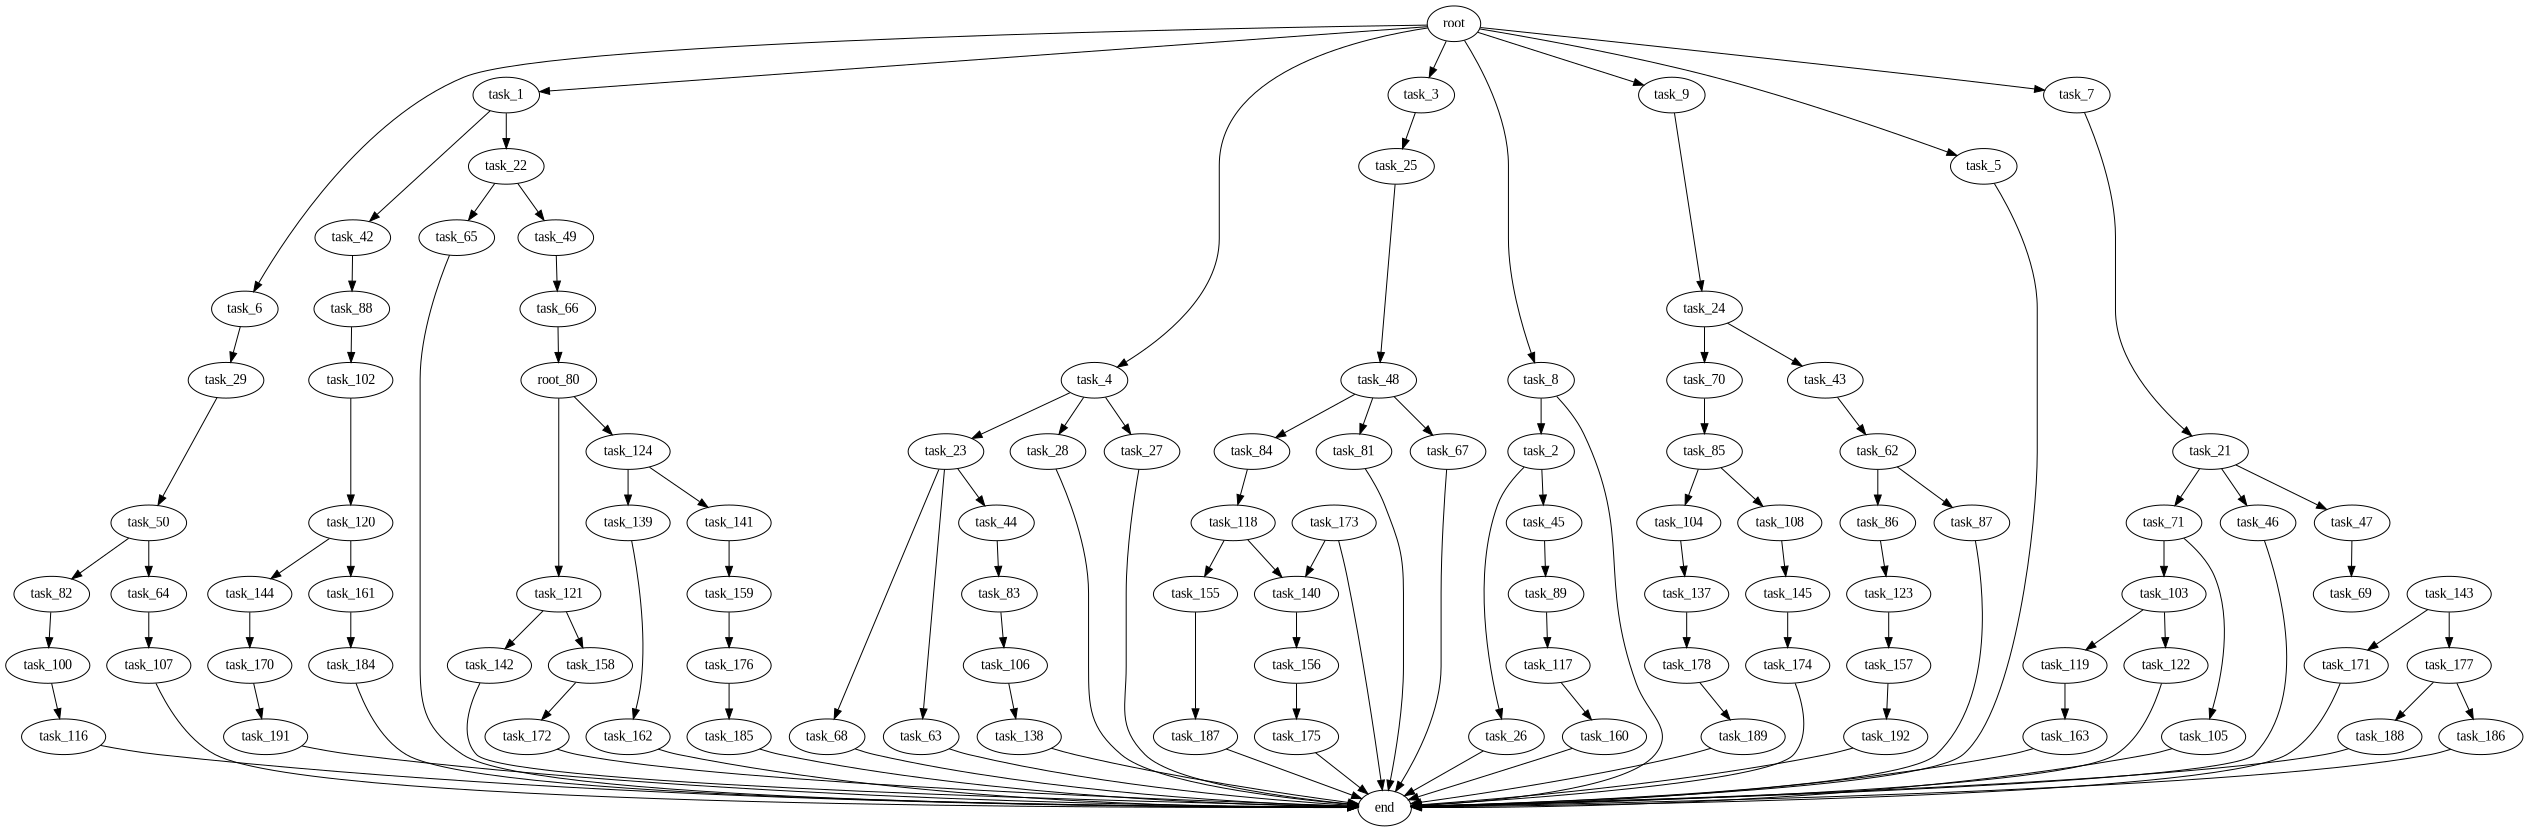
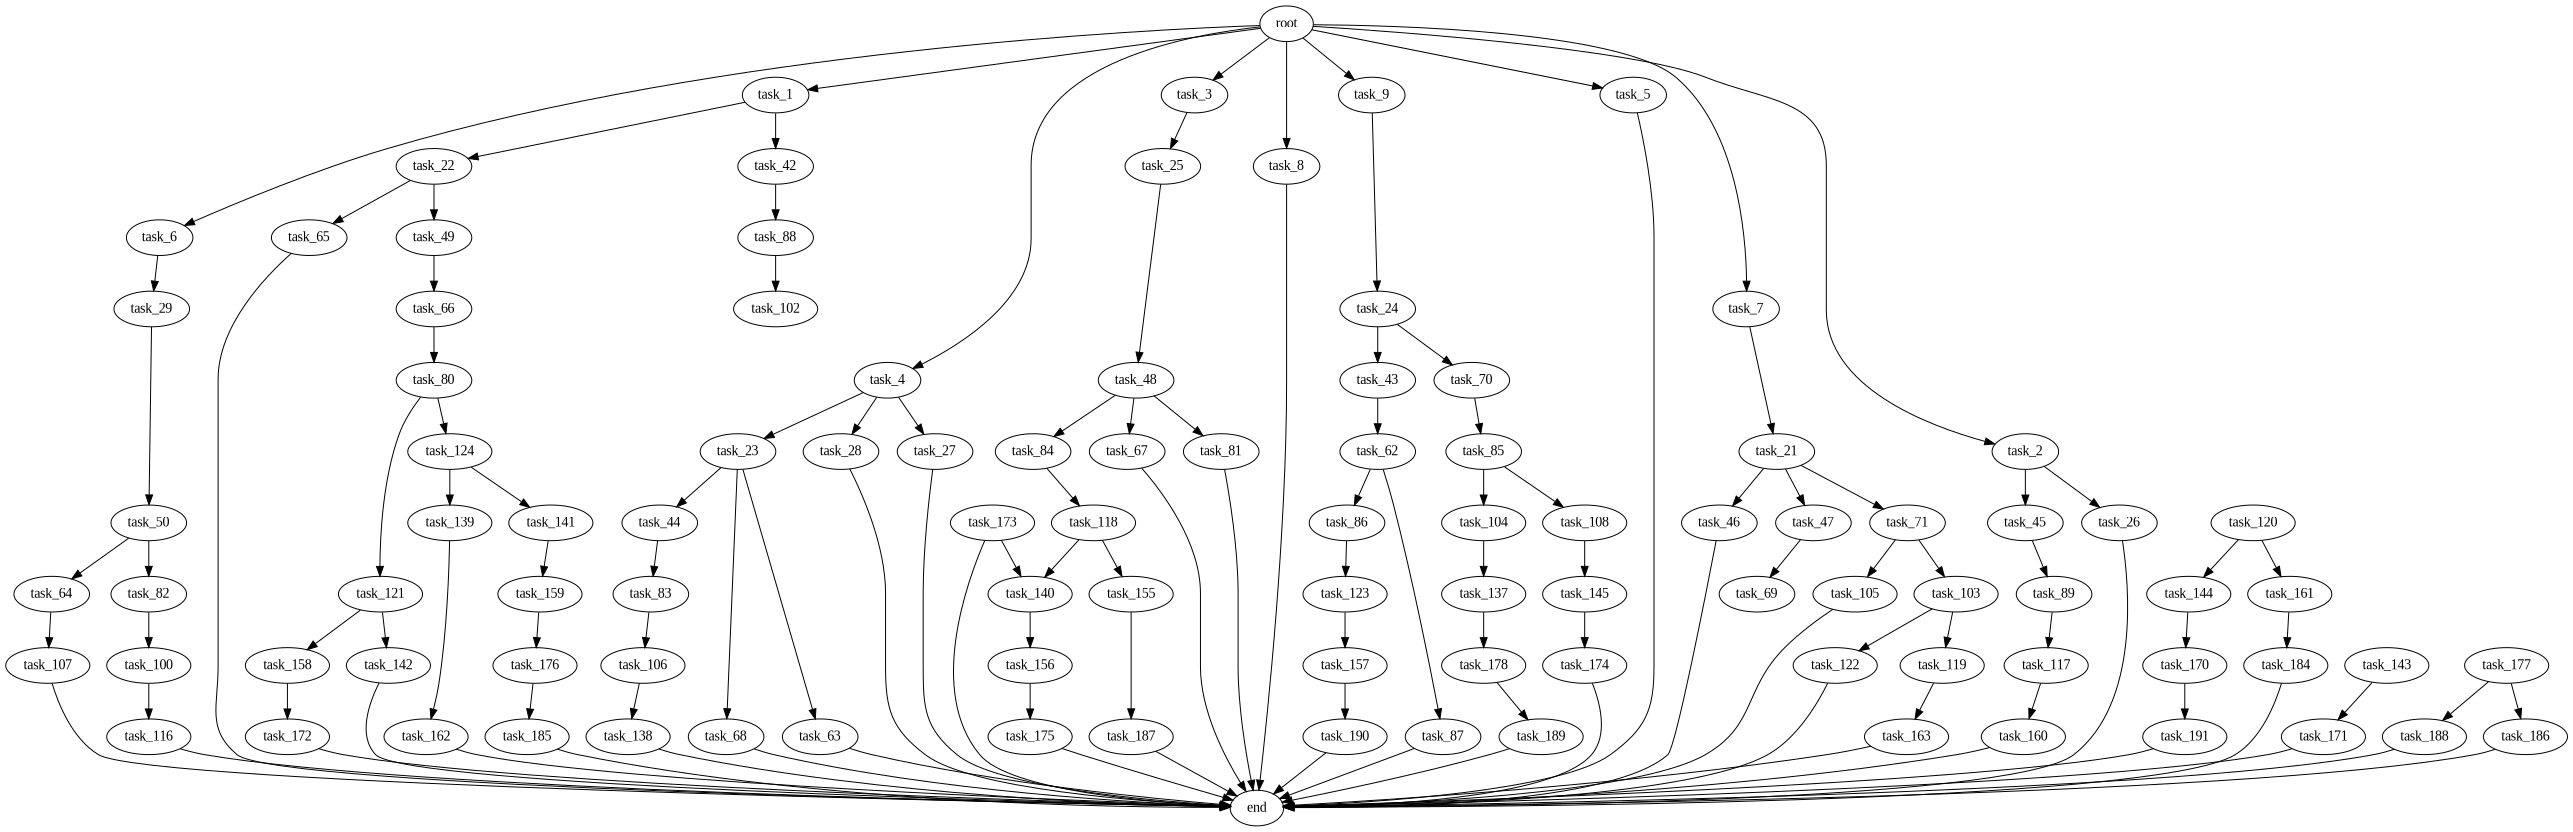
  digraph {
    fontname="Liberation Serif"
    node [fontname="Liberation Serif"]
    edge [fontname="Liberation Serif"]
    task_6
    task_29
    task_50
    task_85
    task_104
    task_108
    task_137
    task_145
    task_45
    task_89
    task_117
    task_187
    end
    task_123
    task_157
-   task_190 [label=task_192]
-   task_80 [label=root_80]
+   task_190
+   task_80
    task_121
    task_124
    task_142
    task_158
    task_141
    task_139
    task_66
    task_1
    task_22
    task_42
    task_65
    task_49
    task_88
    task_82
    task_100
    task_116
    task_159
    task_176
    task_185
    task_68
    task_119
    task_163
    task_83
    task_106
    task_138
    root
    task_4
    task_3
    task_8
    task_9
    task_5
    task_7
    task_2
    task_27
    task_23
    task_28
    task_25
    task_24
    task_21
    task_26
    task_63
    task_144
    task_170
    task_191
    task_44
    task_48
    task_86
    task_189
    task_84
    task_118
    task_155
    task_140
    task_178
    task_120
    task_161
    task_184
    task_143
    task_177
    task_171
    task_43
    task_70
    task_188
    task_186
    task_107
    task_62
    task_174
    task_172
    task_102
    task_47
    task_71
    task_46
    task_81
    task_67
    task_175
    task_162
    task_69
    task_105
    task_103
    task_156
    task_87
    task_64
    task_122
    task_160
    task_173
    task_6 -> task_29
    task_29 -> task_50
    task_50 -> task_82
    task_50 -> task_64
    task_85 -> task_104
    task_85 -> task_108
    task_104 -> task_137
    task_108 -> task_145
    task_137 -> task_178
    task_145 -> task_174
    task_45 -> task_89
    task_89 -> task_117
    task_117 -> task_160
    task_187 -> end
    task_123 -> task_157
    task_157 -> task_190
    task_190 -> end
    task_80 -> task_121
    task_80 -> task_124
    task_121 -> task_142
    task_121 -> task_158
    task_124 -> task_141
    task_124 -> task_139
    task_142 -> end
    task_158 -> task_172
    task_141 -> task_159
    task_139 -> task_162
    task_66 -> task_80
    task_1 -> task_22
    task_1 -> task_42
    task_22 -> task_65
    task_22 -> task_49
    task_42 -> task_88
    task_65 -> end
    task_49 -> task_66
    task_88 -> task_102
    task_82 -> task_100
    task_100 -> task_116
    task_116 -> end
    task_159 -> task_176
    task_176 -> task_185
    task_185 -> end
    task_68 -> end
    task_119 -> task_163
    task_163 -> end
    task_83 -> task_106
    task_106 -> task_138
    task_138 -> end
    root -> task_6
    root -> task_1
    root -> task_4
    root -> task_3
    root -> task_8
    root -> task_9
    root -> task_5
    root -> task_7
-   task_8 -> task_2
+   root -> task_2
    task_4 -> task_27
    task_4 -> task_23
    task_4 -> task_28
    task_3 -> task_25
    task_8 -> end
    task_9 -> task_24
    task_5 -> end
    task_7 -> task_21
    task_2 -> task_45
    task_2 -> task_26
    task_27 -> end
    task_23 -> task_68
    task_23 -> task_63
    task_23 -> task_44
    task_28 -> end
    task_25 -> task_48
    task_24 -> task_43
    task_24 -> task_70
    task_21 -> task_47
    task_21 -> task_71
    task_21 -> task_46
    task_26 -> end
    task_63 -> end
    task_144 -> task_170
    task_170 -> task_191
    task_191 -> end
    task_44 -> task_83
    task_48 -> task_84
    task_48 -> task_81
    task_48 -> task_67
    task_86 -> task_123
    task_189 -> end
    task_84 -> task_118
    task_118 -> task_155
    task_118 -> task_140
    task_155 -> task_187
    task_140 -> task_156
    task_178 -> task_189
    task_120 -> task_144
    task_120 -> task_161
    task_161 -> task_184
    task_184 -> end
-   task_143 -> task_177
    task_143 -> task_171
    task_177 -> task_188
    task_177 -> task_186
    task_171 -> end
    task_43 -> task_62
    task_70 -> task_85
    task_188 -> end
    task_186 -> end
    task_107 -> end
    task_62 -> task_86
    task_62 -> task_87
    task_174 -> end
    task_172 -> end
-   task_102 -> task_120
    task_47 -> task_69
    task_71 -> task_105
    task_71 -> task_103
    task_46 -> end
    task_81 -> end
    task_67 -> end
    task_175 -> end
    task_162 -> end
    task_105 -> end
    task_103 -> task_119
    task_103 -> task_122
    task_156 -> task_175
    task_87 -> end
    task_64 -> task_107
    task_122 -> end
    task_160 -> end
    task_173 -> end
    task_173 -> task_140
  }
